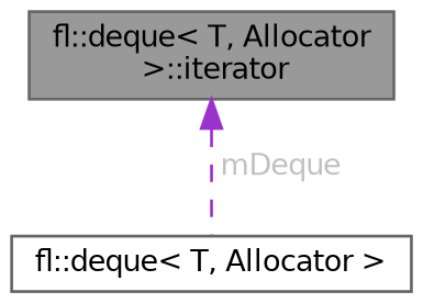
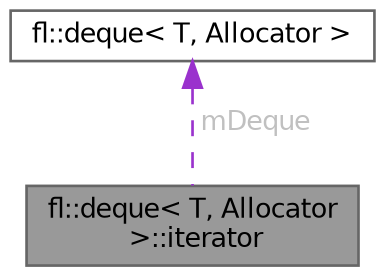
  digraph {
    node [color=gray40 fontname=Helvetica fontsize=10 shape=box style=filled]
    n1 [fillcolor=grey60 fontcolor=black height=0.2 label="fl::deque\< T, Allocator\l \>::iterator" width=0.4]
    n2 [fillcolor=white height=0.2 label="fl::deque\< T, Allocator \>" width=0.4]
-   n1 -> n2 [color=darkorchid3 dir=back fontcolor=grey fontname=Helvetica fontsize=10 label=" mDeque" labelfontname=Helvetica labelfontsize=10 style=dashed]
+   n2 -> n1 [color=darkorchid3 dir=back fontcolor=grey fontname=Helvetica fontsize=10 label=" mDeque" labelfontname=Helvetica labelfontsize=10 style=dashed]
  }
